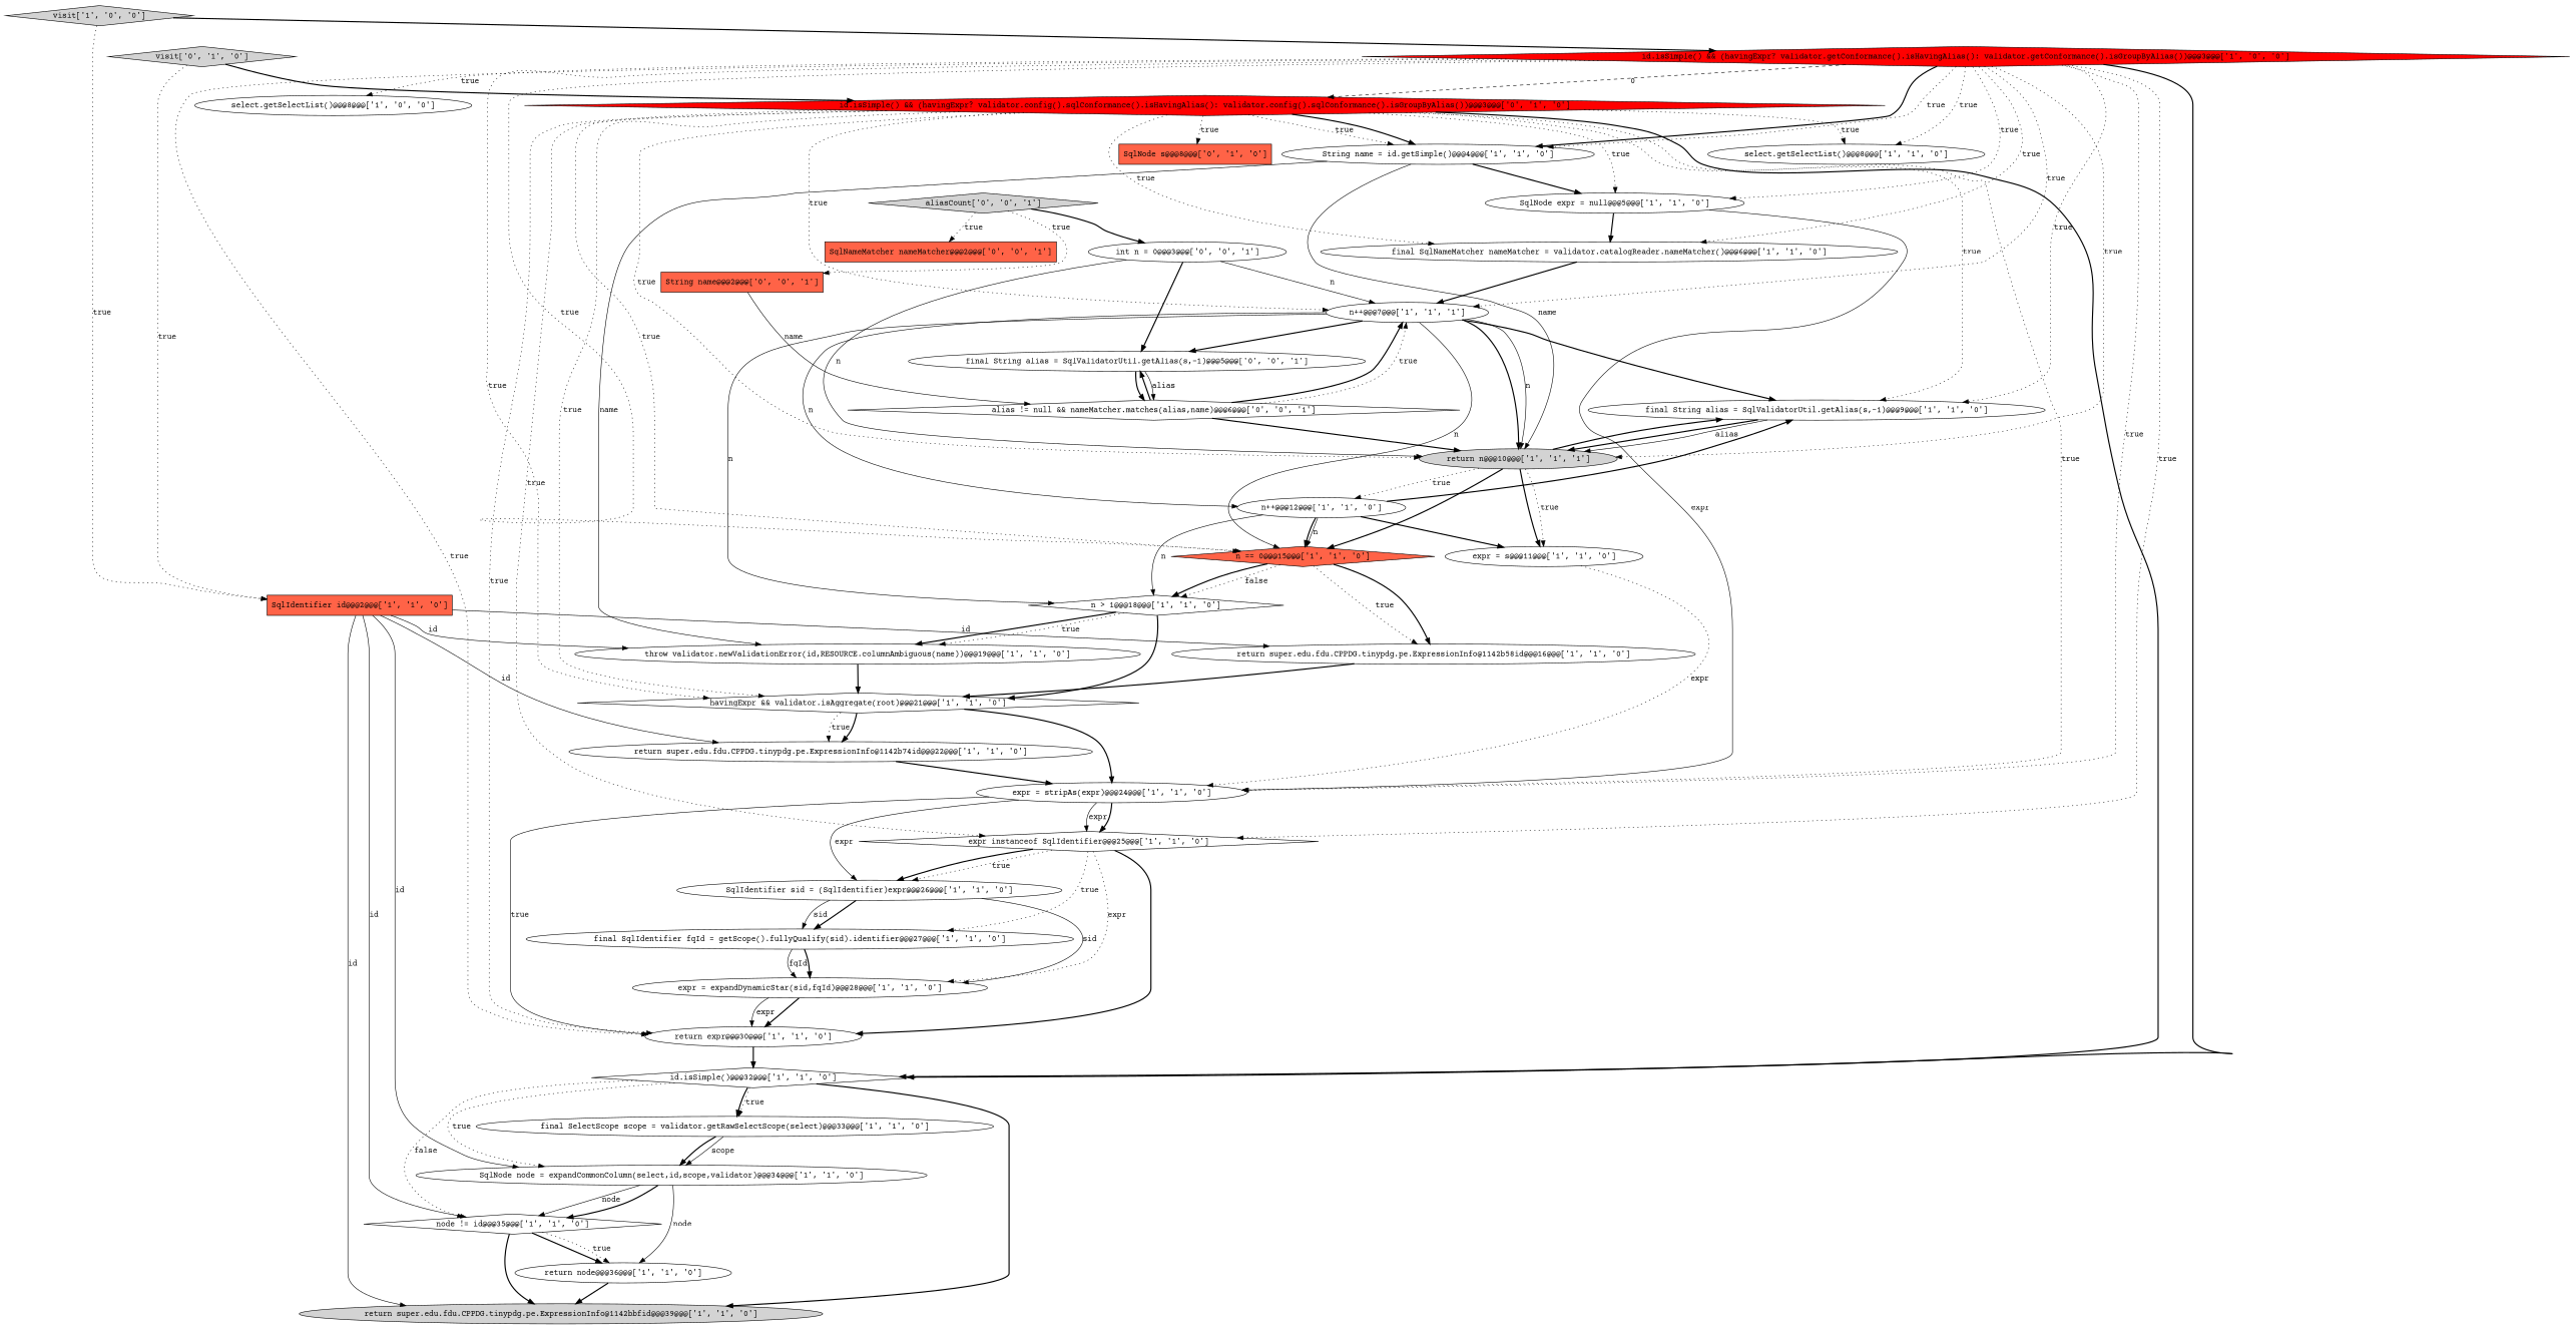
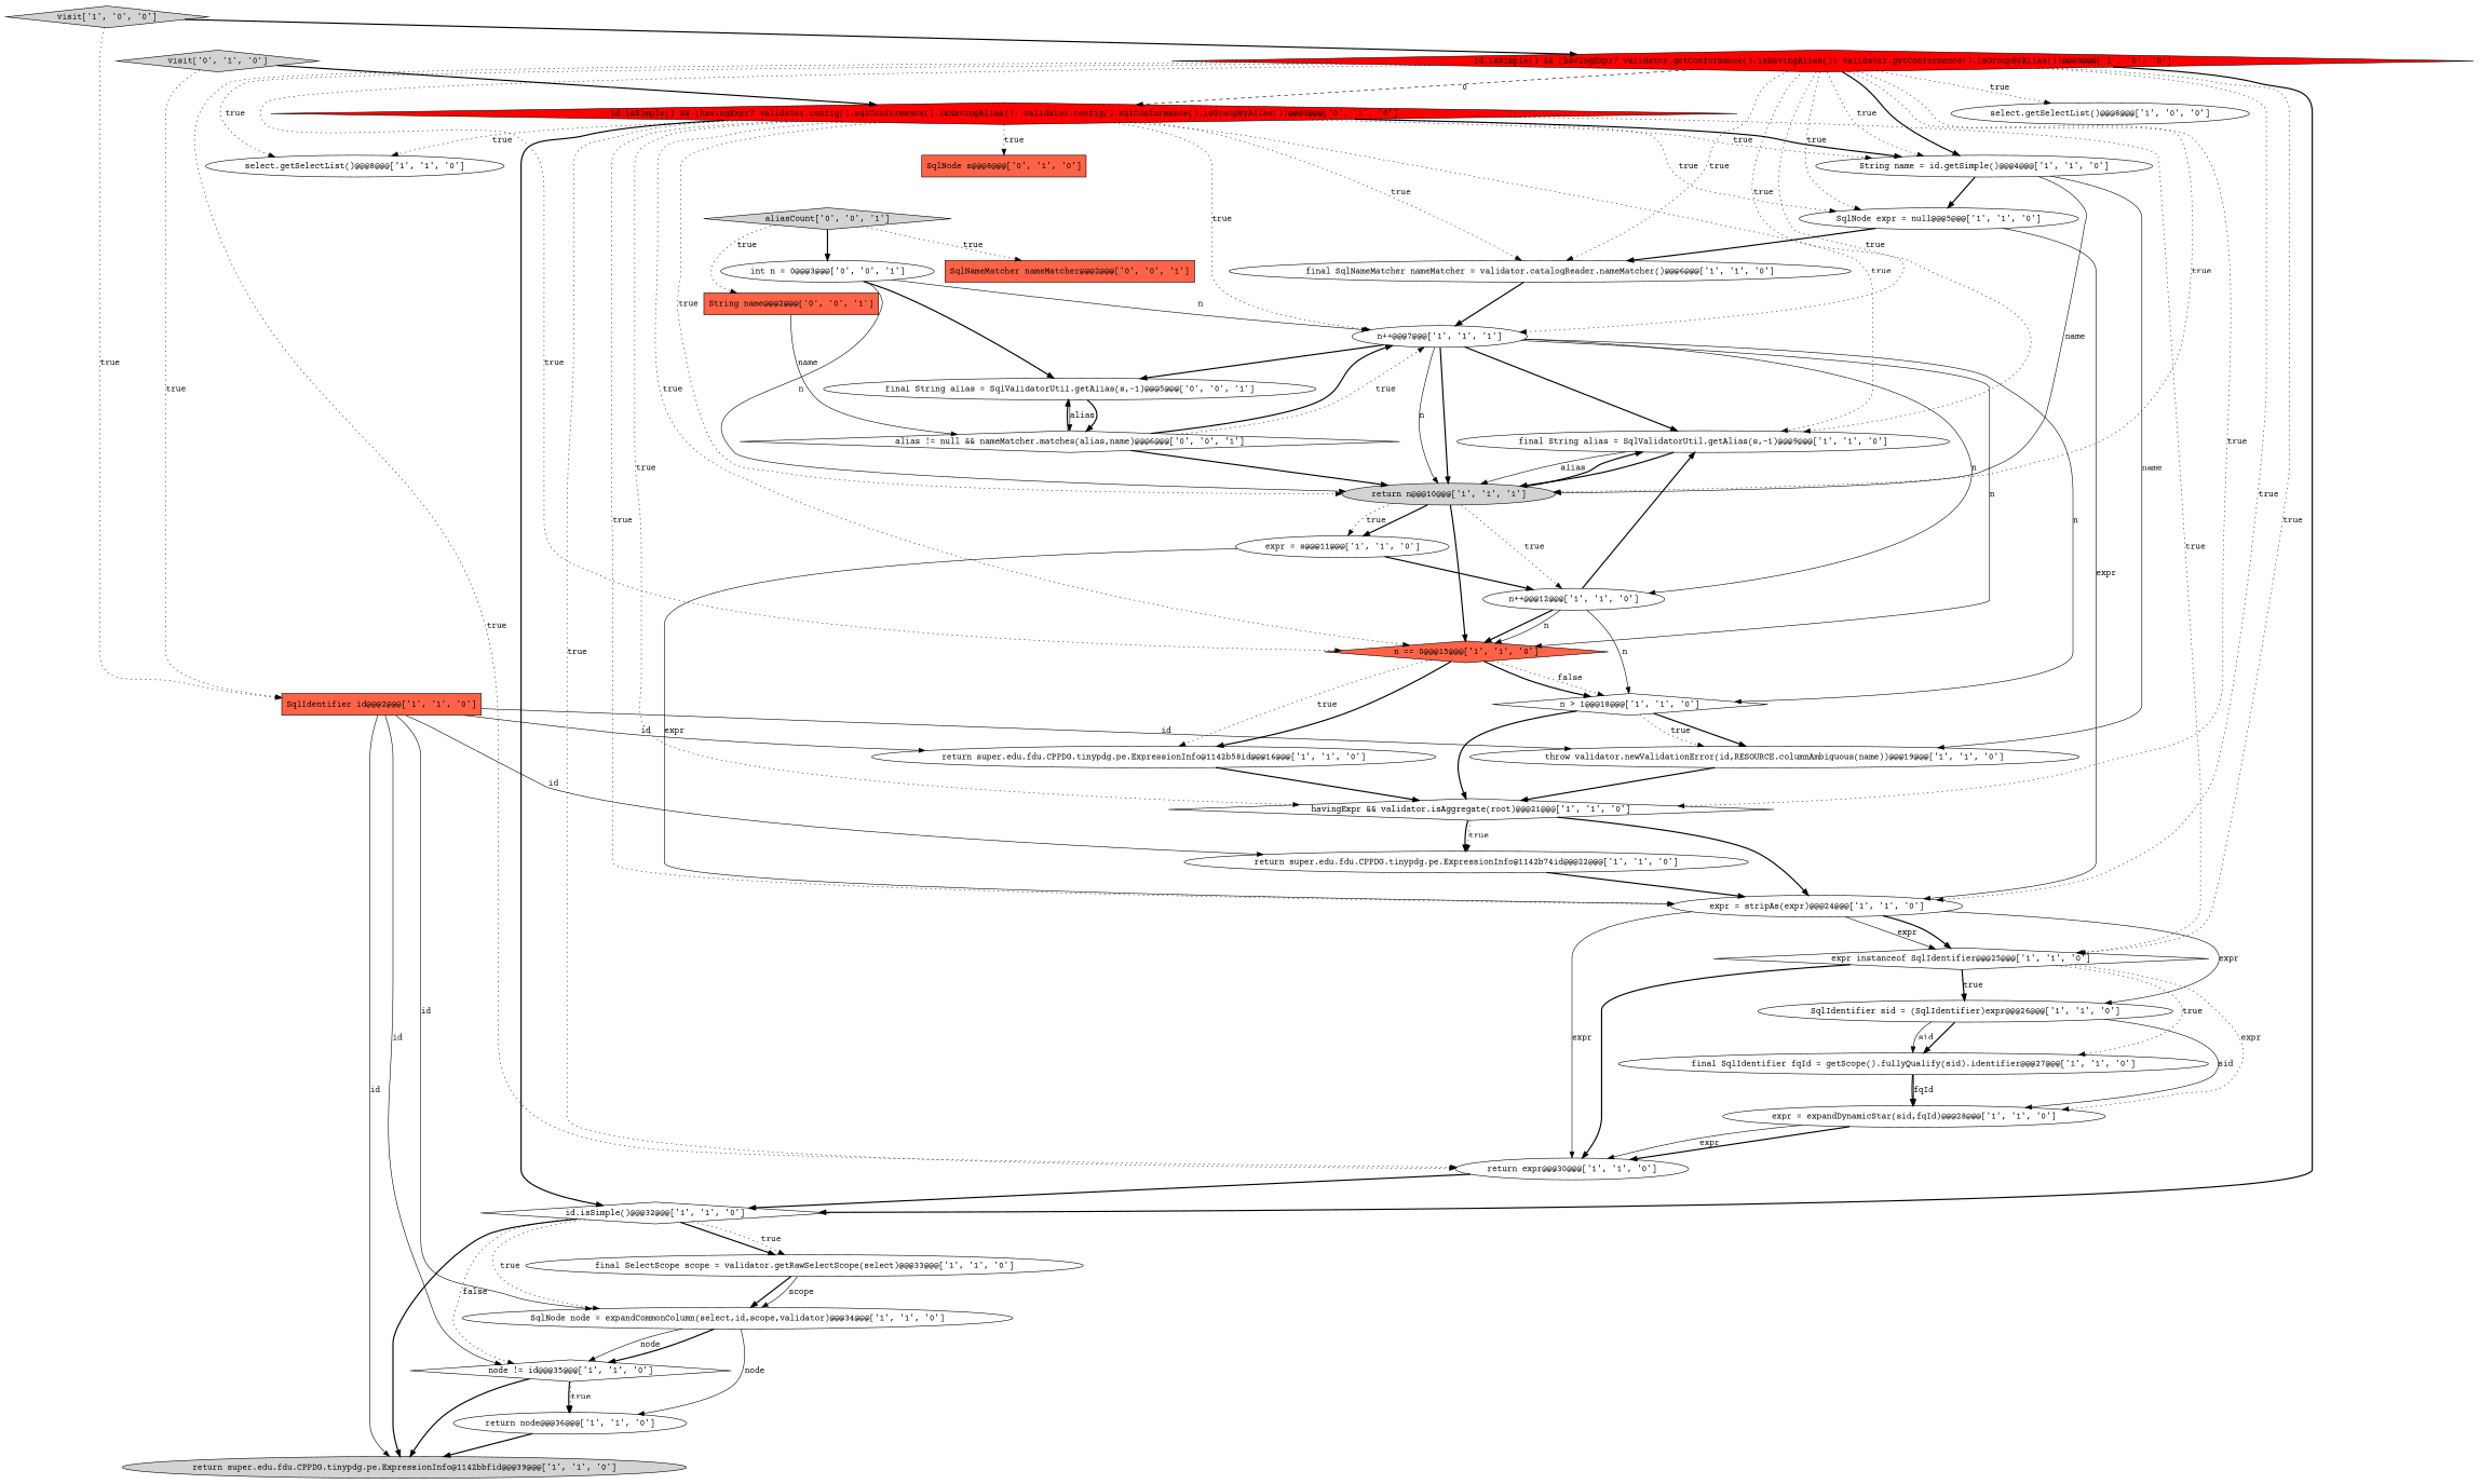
  digraph {
    fontname="Courier Prime"
    node [fillcolor=white fontname="Courier Prime" shape=ellipse style=filled]
    edge [fontname="Courier Prime" style=bold]
    n1 [label="id.isSimple()@@@32@@@['1', '1', '0']" shape=diamond]
    n2 [label="final SelectScope scope = validator.getRawSelectScope(select)@@@33@@@['1', '1', '0']"]
    n3 [fillcolor=lightgray label="return super.edu.fdu.CPPDG.tinypdg.pe.ExpressionInfo@1142bbfid@@@39@@@['1', '1', '0']"]
    n4 [label="node != id@@@35@@@['1', '1', '0']" shape=diamond]
    n5 [label="SqlNode node = expandCommonColumn(select,id,scope,validator)@@@34@@@['1', '1', '0']"]
    n6 [label="return node@@@36@@@['1', '1', '0']"]
    n7 [label="expr = stripAs(expr)@@@24@@@['1', '1', '0']"]
    n8 [label="SqlIdentifier sid = (SqlIdentifier)expr@@@26@@@['1', '1', '0']"]
    n9 [label="expr instanceof SqlIdentifier@@@25@@@['1', '1', '0']" shape=diamond]
    n10 [label="return expr@@@30@@@['1', '1', '0']"]
    n11 [label="expr = expandDynamicStar(sid,fqId)@@@28@@@['1', '1', '0']"]
    n12 [label="final SqlIdentifier fqId = getScope().fullyQualify(sid).identifier@@@27@@@['1', '1', '0']"]
    n13 [label="return super.edu.fdu.CPPDG.tinypdg.pe.ExpressionInfo@1142b74id@@@22@@@['1', '1', '0']"]
    n14 [fillcolor=red label="id.isSimple() && (havingExpr? validator.getConformance().isHavingAlias(): validator.getConformance().isGroupByAlias())@@@3@@@['1', '0', '0']" shape=diamond]
    n15 [label="select.getSelectList()@@@8@@@['1', '0', '0']"]
    n16 [label="String name = id.getSimple()@@@4@@@['1', '1', '0']"]
    n17 [label="SqlNode expr = null@@@5@@@['1', '1', '0']"]
    n18 [label="select.getSelectList()@@@8@@@['1', '1', '0']"]
    n19 [fillcolor=red label="id.isSimple() && (havingExpr? validator.config().sqlConformance().isHavingAlias(): validator.config().sqlConformance().isGroupByAlias())@@@3@@@['0', '1', '0']" shape=diamond]
    n20 [fillcolor=tomato label="n == 0@@@15@@@['1', '1', '0']" shape=diamond]
    n21 [label="havingExpr && validator.isAggregate(root)@@@21@@@['1', '1', '0']" shape=diamond]
    n22 [label="final String alias = SqlValidatorUtil.getAlias(s,-1)@@@9@@@['1', '1', '0']"]
    n23 [label="n++@@@7@@@['1', '1', '1']"]
    n24 [label="final SqlNameMatcher nameMatcher = validator.catalogReader.nameMatcher()@@@6@@@['1', '1', '0']"]
    n25 [fillcolor=lightgray label="return n@@@10@@@['1', '1', '1']"]
    n26 [label="throw validator.newValidationError(id,RESOURCE.columnAmbiguous(name))@@@19@@@['1', '1', '0']"]
    n27 [fillcolor=tomato label="SqlNode s@@@8@@@['0', '1', '0']" shape=box]
    n28 [label="n > 1@@@18@@@['1', '1', '0']" shape=diamond]
    n29 [label="return super.edu.fdu.CPPDG.tinypdg.pe.ExpressionInfo@1142b58id@@@16@@@['1', '1', '0']"]
    n30 [label="n++@@@12@@@['1', '1', '0']"]
    n31 [label="final String alias = SqlValidatorUtil.getAlias(s,-1)@@@5@@@['0', '0', '1']"]
    n32 [label="expr = s@@@11@@@['1', '1', '0']"]
    n33 [fillcolor=lightgray label="aliasCount['0', '0', '1']" shape=diamond]
    n34 [fillcolor=tomato label="String name@@@2@@@['0', '0', '1']" shape=box]
    n35 [fillcolor=tomato label="SqlNameMatcher nameMatcher@@@2@@@['0', '0', '1']" shape=box]
    n36 [label="int n = 0@@@3@@@['0', '0', '1']"]
    n37 [label="alias != null && nameMatcher.matches(alias,name)@@@6@@@['0', '0', '1']" shape=diamond]
    n38 [fillcolor=lightgray label="visit['0', '1', '0']" shape=diamond]
    n39 [fillcolor=tomato label="SqlIdentifier id@@@2@@@['1', '1', '0']" shape=box]
    n40 [fillcolor=lightgray label="visit['1', '0', '0']" shape=diamond]
    n1 -> n2
    n1 -> n2 [label=true style=dotted]
    n1 -> n3
    n1 -> n4 [label=false style=dotted]
    n1 -> n5 [label=true style=dotted]
    n2 -> n5
    n2 -> n5 [label=scope style=solid]
    n4 -> n3
    n4 -> n6
    n4 -> n6 [label=true style=dotted]
    n5 -> n4 [label="node" style=solid]
    n5 -> n4
    n5 -> n6 [label="node" style=solid]
    n6 -> n3
    n7 -> n8 [label=expr style=solid]
    n7 -> n9 [label=expr style=solid]
    n7 -> n9
-   n7 -> n10 [label=true style=solid]
+   n7 -> n10 [label=expr style=solid]
    n8 -> n11 [label=sid style=solid]
    n8 -> n12
    n8 -> n12 [label=sid style=solid]
    n9 -> n8 [label=true style=dotted]
    n9 -> n8
    n9 -> n10
    n9 -> n11 [label=expr style=dotted]
    n9 -> n12 [label=true style=dotted]
    n10 -> n1
    n11 -> n10
    n11 -> n10 [label=expr style=solid]
    n12 -> n11 [label=fqId style=solid]
    n12 -> n11
    n13 -> n7
    n14 -> n1
    n14 -> n7 [label=true style=dotted]
    n14 -> n9 [label=true style=dotted]
    n14 -> n10 [label=true style=dotted]
    n14 -> n15 [label=true style=dotted]
    n14 -> n16
    n14 -> n16 [label=true style=dotted]
    n14 -> n17 [label=true style=dotted]
    n14 -> n18 [label=true style=dotted]
    n14 -> n19 [label=0 style=dashed]
    n14 -> n20 [label=true style=dotted]
    n14 -> n21 [label=true style=dotted]
    n14 -> n22 [label=true style=dotted]
    n14 -> n23 [label=true style=dotted]
    n14 -> n24 [label=true style=dotted]
    n14 -> n25 [label=true style=dotted]
    n16 -> n17
    n16 -> n25 [label=name style=solid]
    n16 -> n26 [label=name style=solid]
    n17 -> n7 [label=expr style=solid]
    n17 -> n24
    n19 -> n1
    n19 -> n7 [label=true style=dotted]
    n19 -> n9 [label=true style=dotted]
    n19 -> n10 [label=true style=dotted]
    n19 -> n16 [label=true style=dotted]
    n19 -> n16
    n19 -> n17 [label=true style=dotted]
    n19 -> n18 [label=true style=dotted]
    n19 -> n20 [label=true style=dotted]
    n19 -> n21 [label=true style=dotted]
    n19 -> n22 [label=true style=dotted]
    n19 -> n23 [label=true style=dotted]
    n19 -> n24 [label=true style=dotted]
    n19 -> n25 [label=true style=dotted]
    n19 -> n27 [label=true style=dotted]
    n20 -> n28 [label=false style=dotted]
    n20 -> n28
    n20 -> n29 [label=true style=dotted]
    n20 -> n29
    n21 -> n7
    n21 -> n13 [label=true style=dotted]
    n21 -> n13
    n22 -> n25
    n22 -> n25 [label=alias style=solid]
    n23 -> n20 [label=n style=solid]
    n23 -> n22
    n23 -> n25 [label=n style=solid]
    n23 -> n25
    n23 -> n28 [label=n style=solid]
    n23 -> n30 [label=n style=solid]
    n23 -> n31
    n24 -> n23
    n25 -> n20
    n25 -> n22
    n25 -> n30 [label=true style=dotted]
    n25 -> n32
    n25 -> n32 [label=true style=dotted]
    n26 -> n21
    n28 -> n21
    n28 -> n26
    n28 -> n26 [label=true style=dotted]
    n29 -> n21
    n30 -> n20
    n30 -> n20 [label=n style=solid]
    n30 -> n22
    n30 -> n28 [label=n style=solid]
    n31 -> n37 [label=alias style=solid]
    n31 -> n37
-   n32 -> n7 [label=expr style=dotted]
-   n30 -> n32
+   n32 -> n7 [label=expr style=solid]
+   n32 -> n30
    n33 -> n34 [label=true style=dotted]
    n33 -> n35 [label=true style=dotted]
    n33 -> n36
    n34 -> n37 [label=name style=solid]
    n36 -> n23 [label=n style=solid]
    n36 -> n25 [label=n style=solid]
    n36 -> n31
    n37 -> n23
    n37 -> n23 [label=true style=dotted]
    n37 -> n25
    n37 -> n31
    n38 -> n19
    n38 -> n39 [label=true style=dotted]
    n39 -> n3 [label=id style=solid]
    n39 -> n4 [label=id style=solid]
    n39 -> n5 [label=id style=solid]
    n39 -> n13 [label=id style=solid]
    n39 -> n26 [label=id style=solid]
    n39 -> n29 [label=id style=solid]
    n40 -> n14
    n40 -> n39 [label=true style=dotted]
  }
